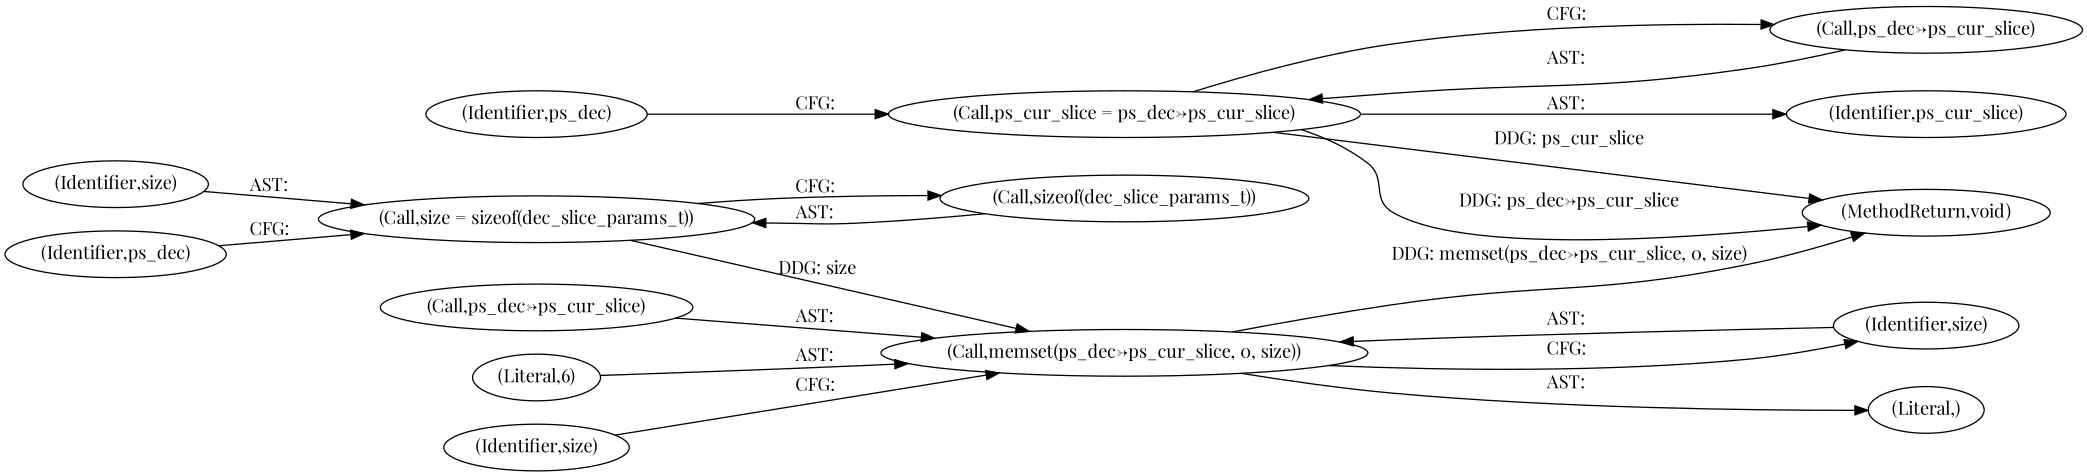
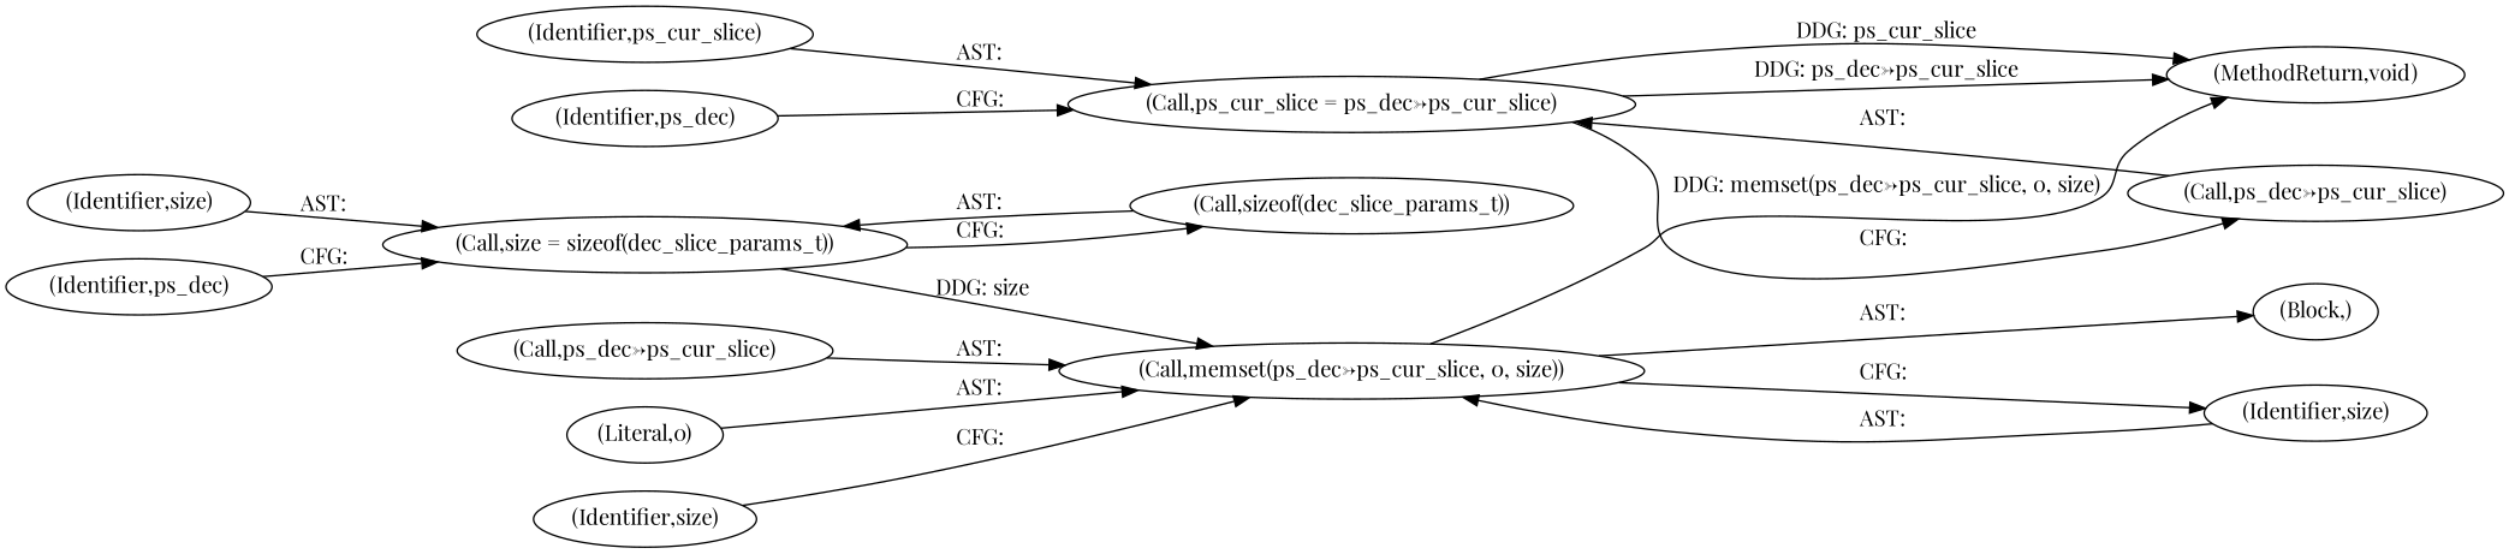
  digraph {
    fontname="Playfair Display"
    rankdir=LR
    node [fontname="Playfair Display"]
    edge [fontname="Playfair Display"]
    n1 [label="(Call,memset(ps_dec->ps_cur_slice, 0, size))"]
-   n2 [label="(Literal,)"]
+   n2 [label="(Block,)"]
    n3 [label="(MethodReturn,void)"]
    n4 [label="(Identifier,size)"]
    n5 [label="(Call,ps_cur_slice = ps_dec->ps_cur_slice)"]
    n6 [label="(Call,ps_dec->ps_cur_slice)"]
    n7 [label="(Call,size = sizeof(dec_slice_params_t))"]
    n8 [label="(Call,sizeof(dec_slice_params_t))"]
    n9 [label="(Identifier,size)"]
    n10 [label="(Identifier,ps_cur_slice)"]
    n11 [label="(Call,ps_dec->ps_cur_slice)"]
-   n12 [label="(Literal,6)"]
+   n12 [label="(Literal,0)"]
    n13 [label="(Identifier,size)"]
    n14 [label="(Identifier,ps_dec)"]
    n15 [label="(Identifier,ps_dec)"]
    n1 -> n2 [label="AST: "]
    n1 -> n3 [label="DDG: memset(ps_dec->ps_cur_slice, 0, size)"]
    n1 -> n4 [label="CFG: "]
    n4 -> n1 [label="AST: "]
    n5 -> n3 [label="DDG: ps_dec->ps_cur_slice"]
    n5 -> n3 [label="DDG: ps_cur_slice"]
    n5 -> n6 [label="CFG: "]
    n6 -> n5 [label="AST: "]
    n7 -> n1 [label="DDG: size"]
    n7 -> n8 [label="CFG: "]
    n8 -> n7 [label="AST: "]
    n9 -> n7 [label="AST: "]
-   n5 -> n10 [label="AST: "]
+   n10 -> n5 [label="AST: "]
    n11 -> n1 [label="AST: "]
    n12 -> n1 [label="AST: "]
    n13 -> n1 [label="CFG: "]
    n14 -> n7 [label="CFG: "]
    n15 -> n5 [label="CFG: "]
  }
